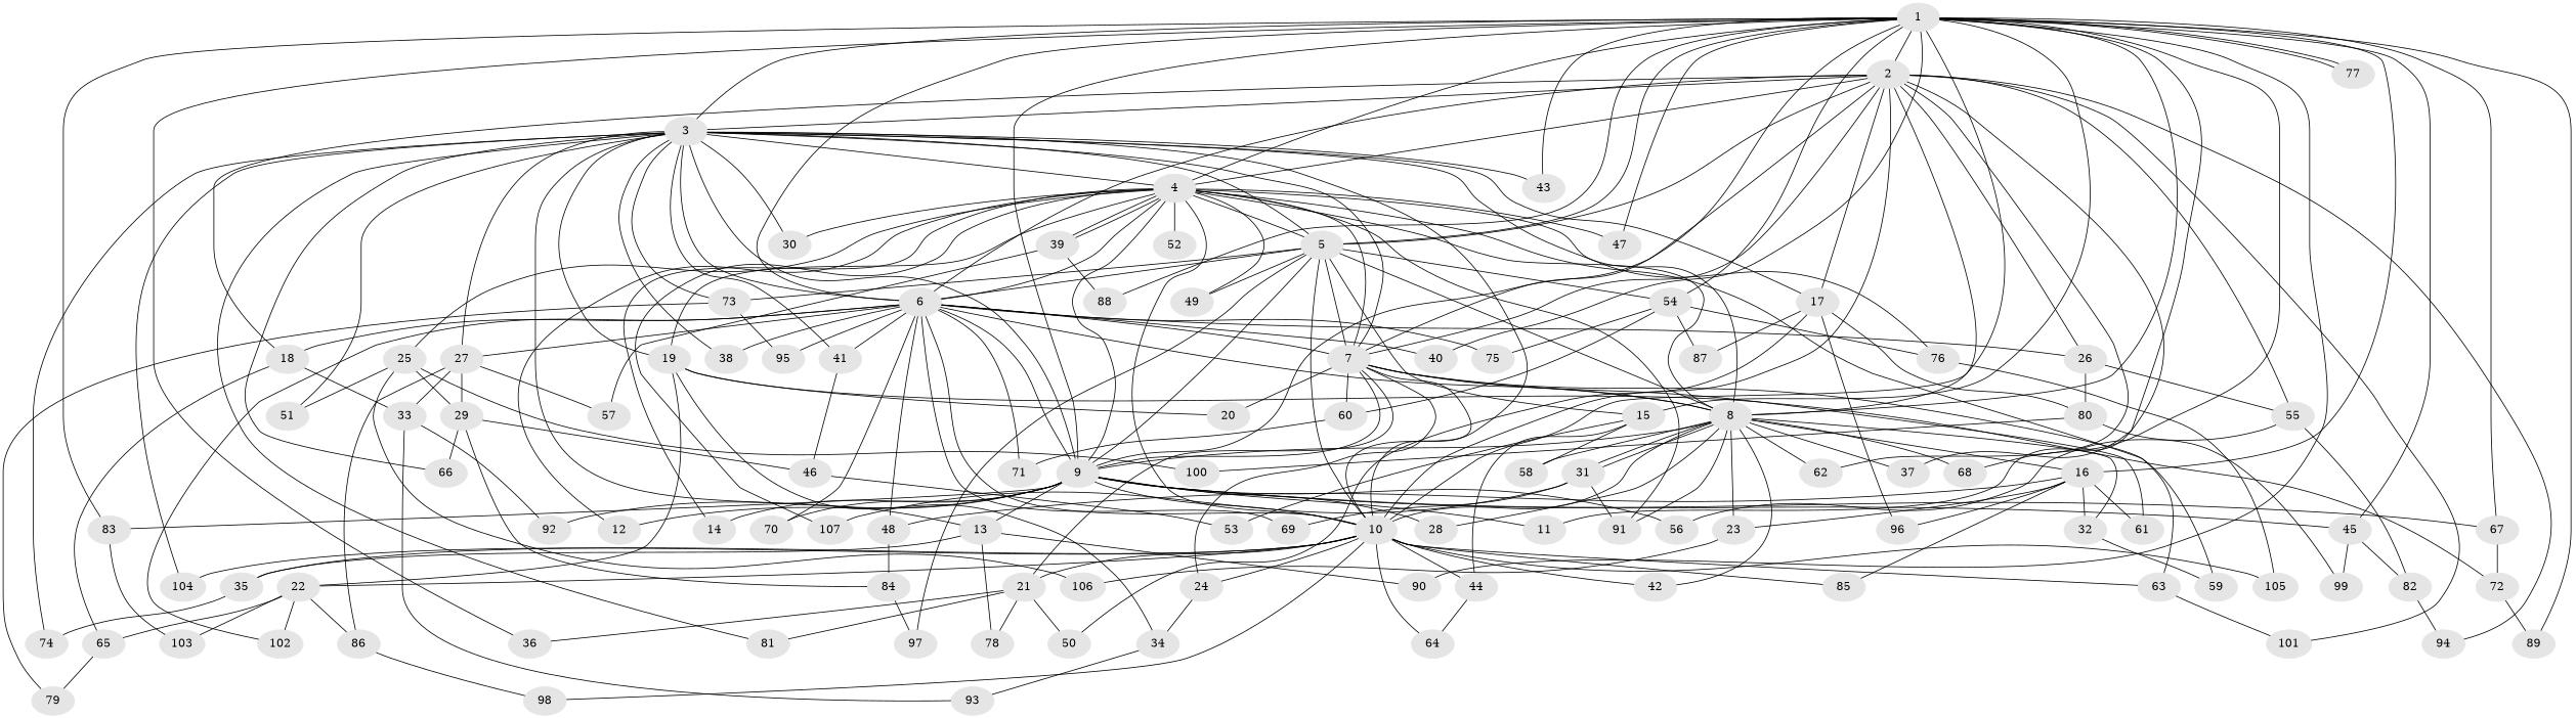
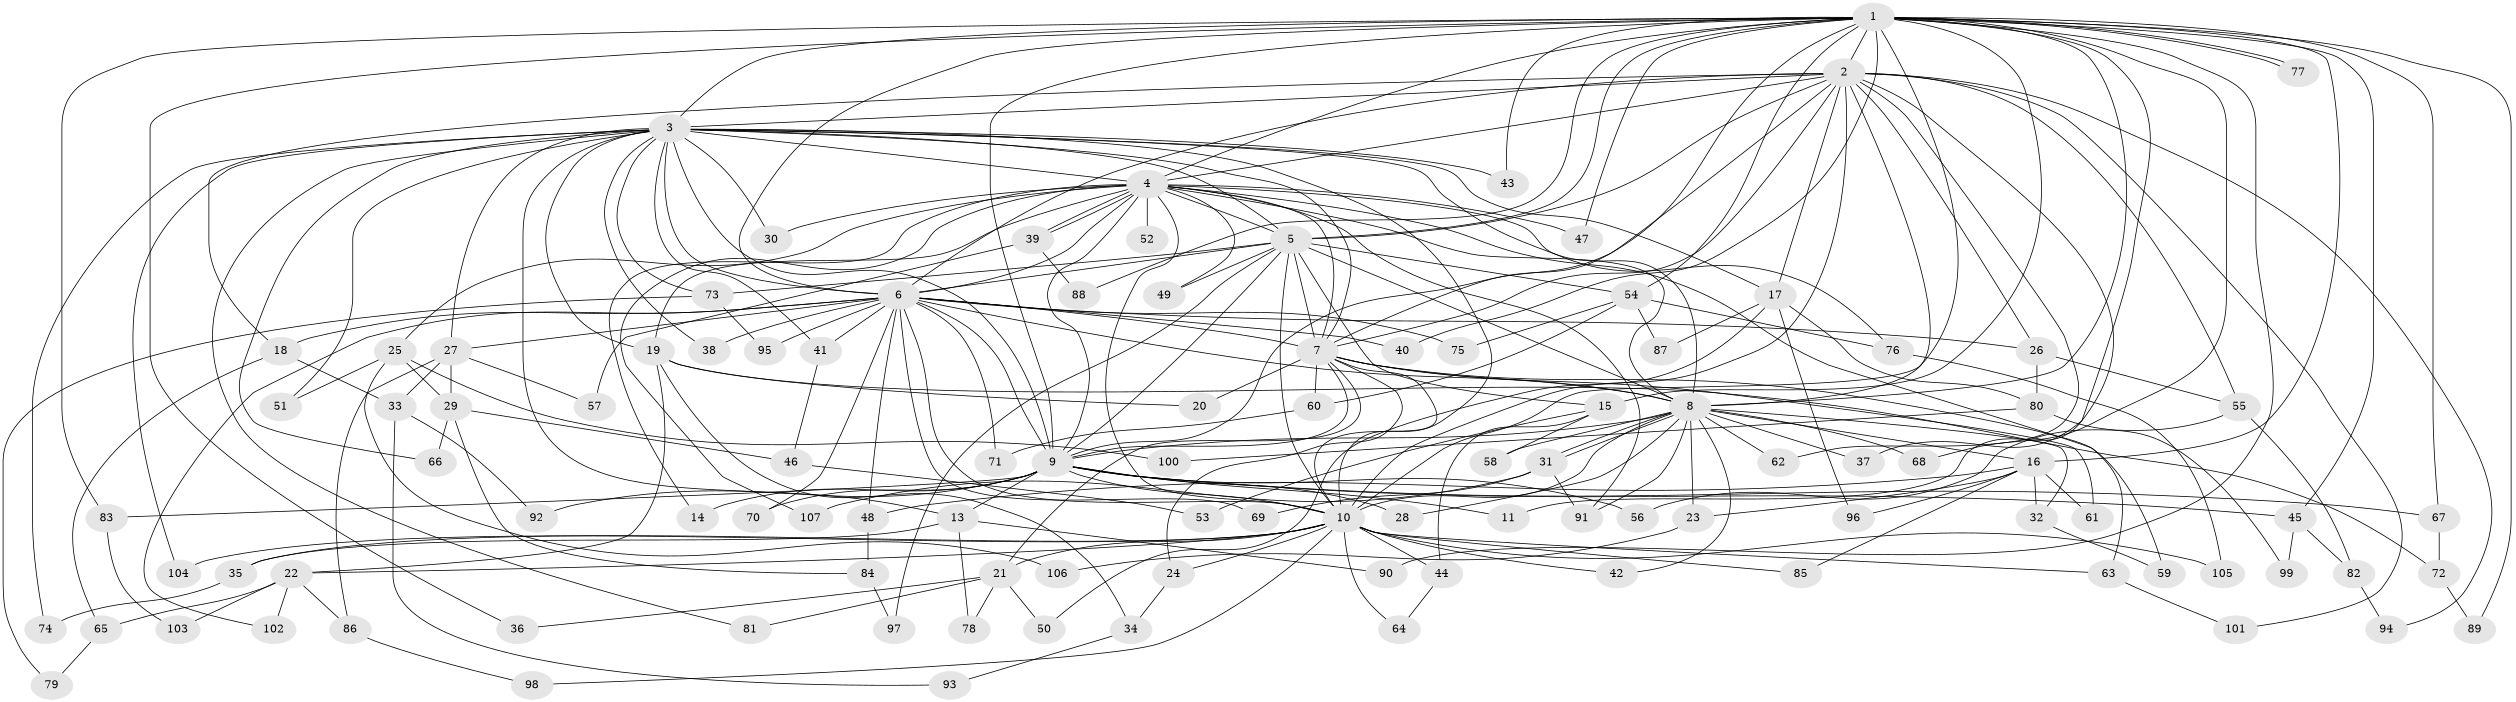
  graph {
    node [color=gray90 style=filled]
    1
    2
    3
    4
    5
    6
    7
    8
    9
    10
    15
    16
    36
    37
    40
    43
    45
    47
    54
    67
    68
    77
    83
    88
    89
    90
    11
    17
    18
    26
    55
    62
    94
    101
    13
    19
    27
    30
    38
    41
    51
    66
    73
    74
    81
    104
-   12
    14
    25
    39
    49
    52
    63
    76
    91
    107
    97
    48
    69
    70
    71
    75
    95
    102
    20
    21
    24
    59
    60
    61
    23
    28
    31
    32
    42
    58
    56
    92
    22
    35
    44
    64
    85
    98
    105
    53
    96
    82
    99
    87
    72
    103
    50
    80
    33
    65
    78
    34
    86
    29
    57
    46
    79
    106
    100
    84
    93
    1 -- 2
    1 -- 3
    1 -- 4
    1 -- 5
    1 -- 6
    1 -- 7
    1 -- 8
    1 -- 9
    1 -- 10
    1 -- 15
    1 -- 16
    1 -- 36
    1 -- 37
    1 -- 40
    1 -- 43
    1 -- 45
    1 -- 47
    1 -- 54
    1 -- 67
    1 -- 68
    1 -- 77
    1 -- 77
    1 -- 83
    1 -- 88
    1 -- 89
    1 -- 90
    2 -- 3
    2 -- 4
    2 -- 5
    2 -- 6
    2 -- 7
    2 -- 8
    2 -- 9
    2 -- 10
    2 -- 11
    2 -- 17
    2 -- 18
    2 -- 26
    2 -- 55
    2 -- 62
    2 -- 94
    2 -- 101
    3 -- 4
    3 -- 5
    3 -- 6
    3 -- 7
    3 -- 8
    3 -- 9
    3 -- 10
    3 -- 43
    3 -- 17
    3 -- 13
    3 -- 19
    3 -- 27
    3 -- 30
    3 -- 38
    3 -- 41
    3 -- 51
    3 -- 66
    3 -- 73
    3 -- 74
    3 -- 81
    3 -- 104
    4 -- 5
    4 -- 6
    4 -- 7
    4 -- 8
    4 -- 9
    4 -- 10
    4 -- 47
    4 -- 19
    4 -- 30
-   4 -- 12
    4 -- 14
    4 -- 25
    4 -- 39
    4 -- 39
    4 -- 49
    4 -- 52
    4 -- 63
    4 -- 76
    4 -- 91
    4 -- 107
    5 -- 6
    5 -- 7
    5 -- 8
    5 -- 9
    5 -- 10
    5 -- 15
    5 -- 54
    5 -- 73
    5 -- 49
    5 -- 97
    6 -- 7
    6 -- 8
    6 -- 9
    6 -- 10
    6 -- 40
    6 -- 18
    6 -- 26
    6 -- 27
    6 -- 38
    6 -- 41
    6 -- 48
    6 -- 69
    6 -- 70
    6 -- 71
    6 -- 75
    6 -- 95
    6 -- 102
    7 -- 8
    7 -- 9
    7 -- 10
    7 -- 20
    7 -- 21
    7 -- 24
    7 -- 59
    7 -- 60
    7 -- 61
    8 -- 9
    8 -- 10
    8 -- 16
    8 -- 37
    8 -- 68
    8 -- 62
    8 -- 91
    8 -- 23
    8 -- 28
    8 -- 31
    8 -- 31
    8 -- 32
    8 -- 42
    8 -- 58
    9 -- 10
    9 -- 45
    9 -- 67
    9 -- 83
    9 -- 11
    9 -- 13
-   9 -- 12
    9 -- 14
    9 -- 70
    9 -- 28
    9 -- 56
    9 -- 92
    10 -- 104
    10 -- 63
    10 -- 21
    10 -- 24
    10 -- 42
    10 -- 22
    10 -- 35
    10 -- 44
    10 -- 64
    10 -- 85
    10 -- 98
    10 -- 105
    15 -- 58
    15 -- 44
    15 -- 53
    16 -- 48
    16 -- 61
    16 -- 23
    16 -- 32
    16 -- 85
    16 -- 96
    45 -- 82
    45 -- 99
    54 -- 76
    54 -- 75
    54 -- 60
    54 -- 87
    67 -- 72
    83 -- 103
    17 -- 96
    17 -- 87
    17 -- 50
    17 -- 80
    18 -- 33
    18 -- 65
    26 -- 55
    26 -- 80
    55 -- 56
    55 -- 82
    13 -- 90
    13 -- 35
    13 -- 78
    19 -- 20
    19 -- 22
    19 -- 72
    19 -- 34
    27 -- 33
    27 -- 86
    27 -- 29
    27 -- 57
    41 -- 46
    73 -- 95
    73 -- 79
    25 -- 51
    25 -- 29
    25 -- 106
    25 -- 100
    39 -- 88
    39 -- 57
    63 -- 101
    76 -- 105
    48 -- 84
    21 -- 36
    21 -- 81
    21 -- 50
    21 -- 78
    24 -- 34
    60 -- 71
    23 -- 106
    31 -- 91
    31 -- 107
    31 -- 69
    32 -- 59
    22 -- 102
    22 -- 103
    22 -- 65
    22 -- 86
    35 -- 74
    44 -- 64
    82 -- 94
    72 -- 89
    80 -- 99
    80 -- 100
    33 -- 92
    33 -- 93
    65 -- 79
    34 -- 93
    86 -- 98
    29 -- 66
    29 -- 46
    29 -- 84
    46 -- 53
    84 -- 97
  }
